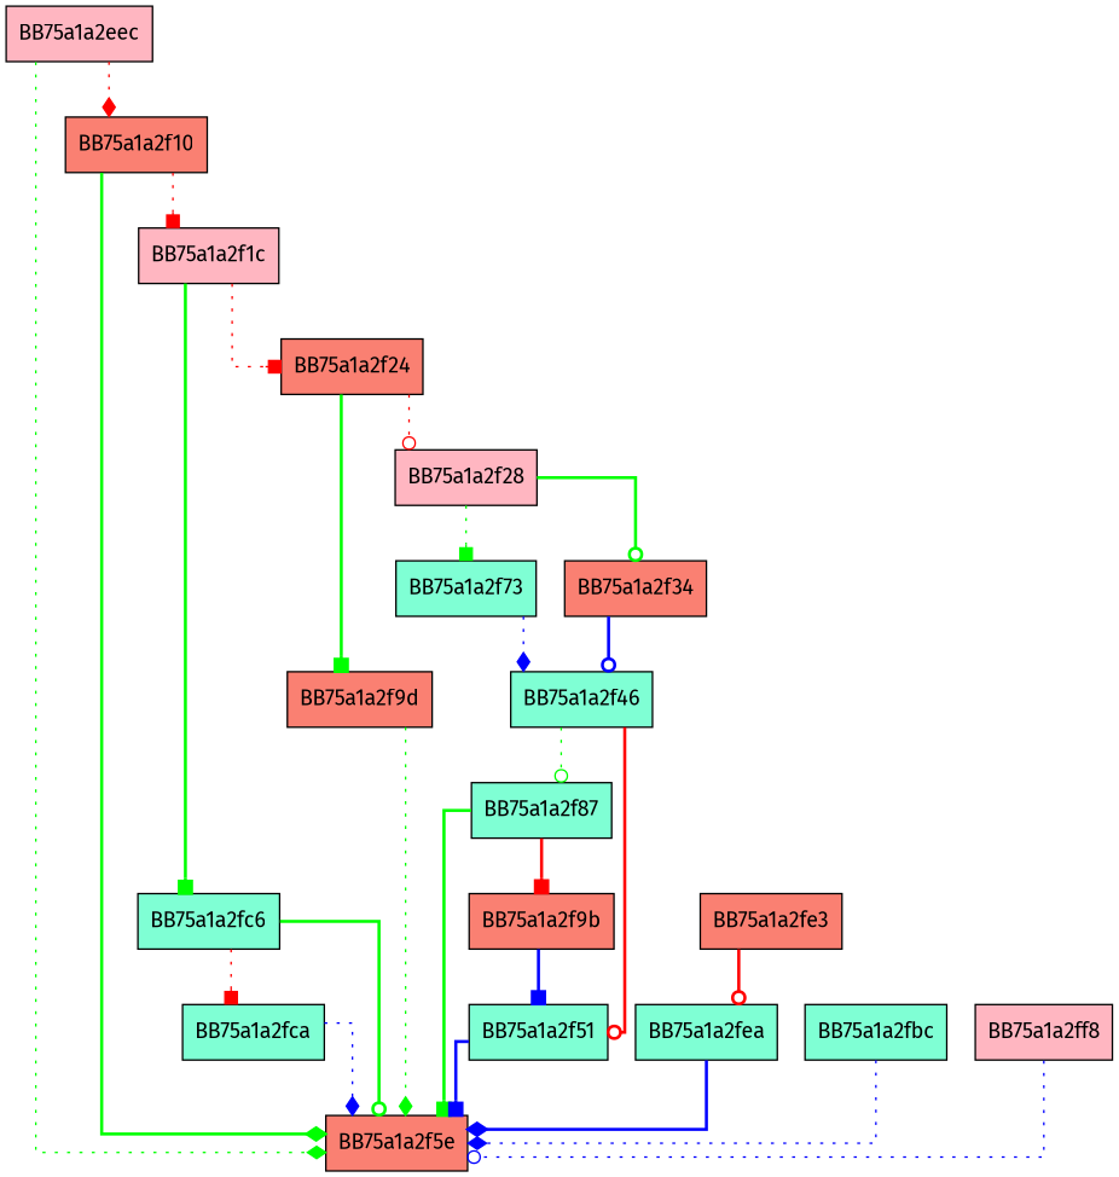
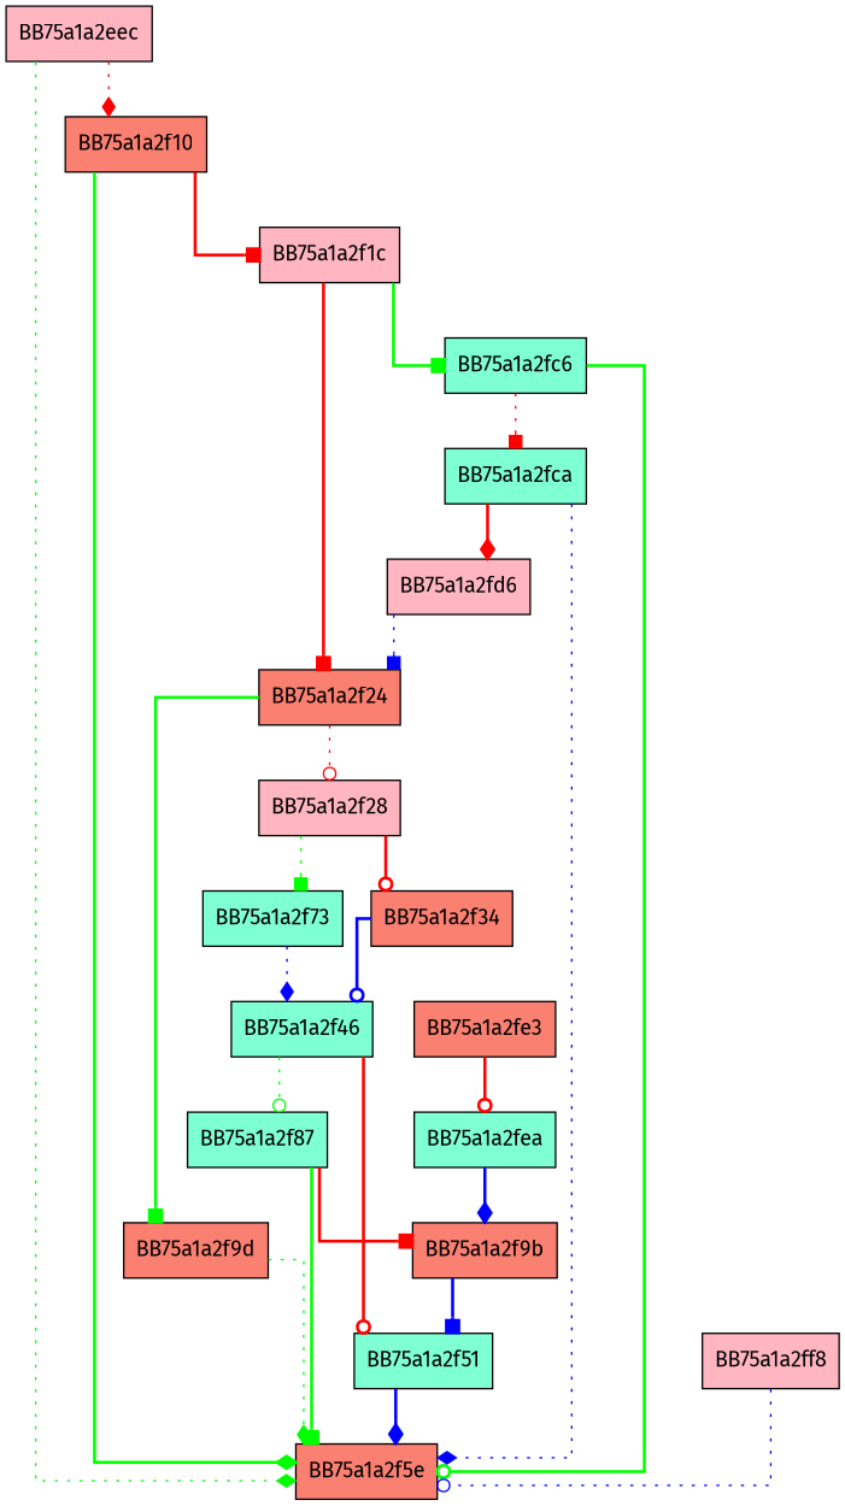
  digraph {
    fontname="Fira Sans"
    splines=ortho
    node [fillcolor=aquamarine fontname="Fira Sans" shape=box style=filled]
    edge [arrowhead=box color=red fontname="Fira Sans" style=bold]
    BB75a1a2eec [fillcolor=lightpink]
    BB75a1a2f5e [fillcolor=salmon]
    BB75a1a2f10 [fillcolor=salmon]
    BB75a1a2f1c [fillcolor=lightpink]
    BB75a1a2fc6
    BB75a1a2f24 [fillcolor=salmon]
    BB75a1a2fca
    BB75a1a2f9d [fillcolor=salmon]
    BB75a1a2f28 [fillcolor=lightpink]
+   BB75a1a2fd6 [fillcolor=lightpink]
    BB75a1a2f73
    BB75a1a2f34 [fillcolor=salmon]
    BB75a1a2f46
    BB75a1a2f87
    BB75a1a2f51
    BB75a1a2f9b [fillcolor=salmon]
    BB75a1a2fe3 [fillcolor=salmon]
    BB75a1a2fea
-   BB75a1a2fbc
    BB75a1a2ff8 [fillcolor=lightpink]
    BB75a1a2eec -> BB75a1a2f5e [arrowhead=diamond color=green style=dotted]
    BB75a1a2eec -> BB75a1a2f10 [arrowhead=diamond style=dotted]
    BB75a1a2f10 -> BB75a1a2f5e [arrowhead=diamond color=green]
-   BB75a1a2f10 -> BB75a1a2f1c [style=dotted]
+   BB75a1a2f10 -> BB75a1a2f1c
    BB75a1a2f1c -> BB75a1a2fc6 [color=green]
-   BB75a1a2f1c -> BB75a1a2f24 [style=dotted]
+   BB75a1a2f1c -> BB75a1a2f24
    BB75a1a2fc6 -> BB75a1a2f5e [arrowhead=odot color=green]
    BB75a1a2fc6 -> BB75a1a2fca [style=dotted]
    BB75a1a2f24 -> BB75a1a2f9d [color=green]
    BB75a1a2f24 -> BB75a1a2f28 [arrowhead=odot style=dotted]
    BB75a1a2fca -> BB75a1a2f5e [arrowhead=diamond color=blue style=dotted]
+   BB75a1a2fca -> BB75a1a2fd6 [arrowhead=diamond]
    BB75a1a2f9d -> BB75a1a2f5e [arrowhead=diamond color=green style=dotted]
    BB75a1a2f28 -> BB75a1a2f73 [color=green style=dotted]
-   BB75a1a2f28 -> BB75a1a2f34 [arrowhead=odot color=green]
+   BB75a1a2f28 -> BB75a1a2f34 [arrowhead=odot]
+   BB75a1a2fd6 -> BB75a1a2f24 [color=blue style=dotted]
    BB75a1a2f73 -> BB75a1a2f46 [arrowhead=diamond color=blue style=dotted]
    BB75a1a2f34 -> BB75a1a2f46 [arrowhead=odot color=blue]
    BB75a1a2f46 -> BB75a1a2f87 [arrowhead=odot color=green style=dotted]
    BB75a1a2f46 -> BB75a1a2f51 [arrowhead=odot]
    BB75a1a2f87 -> BB75a1a2f5e [color=green]
    BB75a1a2f87 -> BB75a1a2f9b
-   BB75a1a2f51 -> BB75a1a2f5e [color=blue]
+   BB75a1a2f51 -> BB75a1a2f5e [arrowhead=diamond color=blue]
    BB75a1a2f9b -> BB75a1a2f51 [color=blue]
    BB75a1a2fe3 -> BB75a1a2fea [arrowhead=odot]
-   BB75a1a2fea -> BB75a1a2f5e [arrowhead=diamond color=blue]
-   BB75a1a2fbc -> BB75a1a2f5e [arrowhead=diamond color=blue style=dotted]
+   BB75a1a2fea -> BB75a1a2f9b [arrowhead=diamond color=blue]
    BB75a1a2ff8 -> BB75a1a2f5e [arrowhead=odot color=blue style=dotted]
  }
